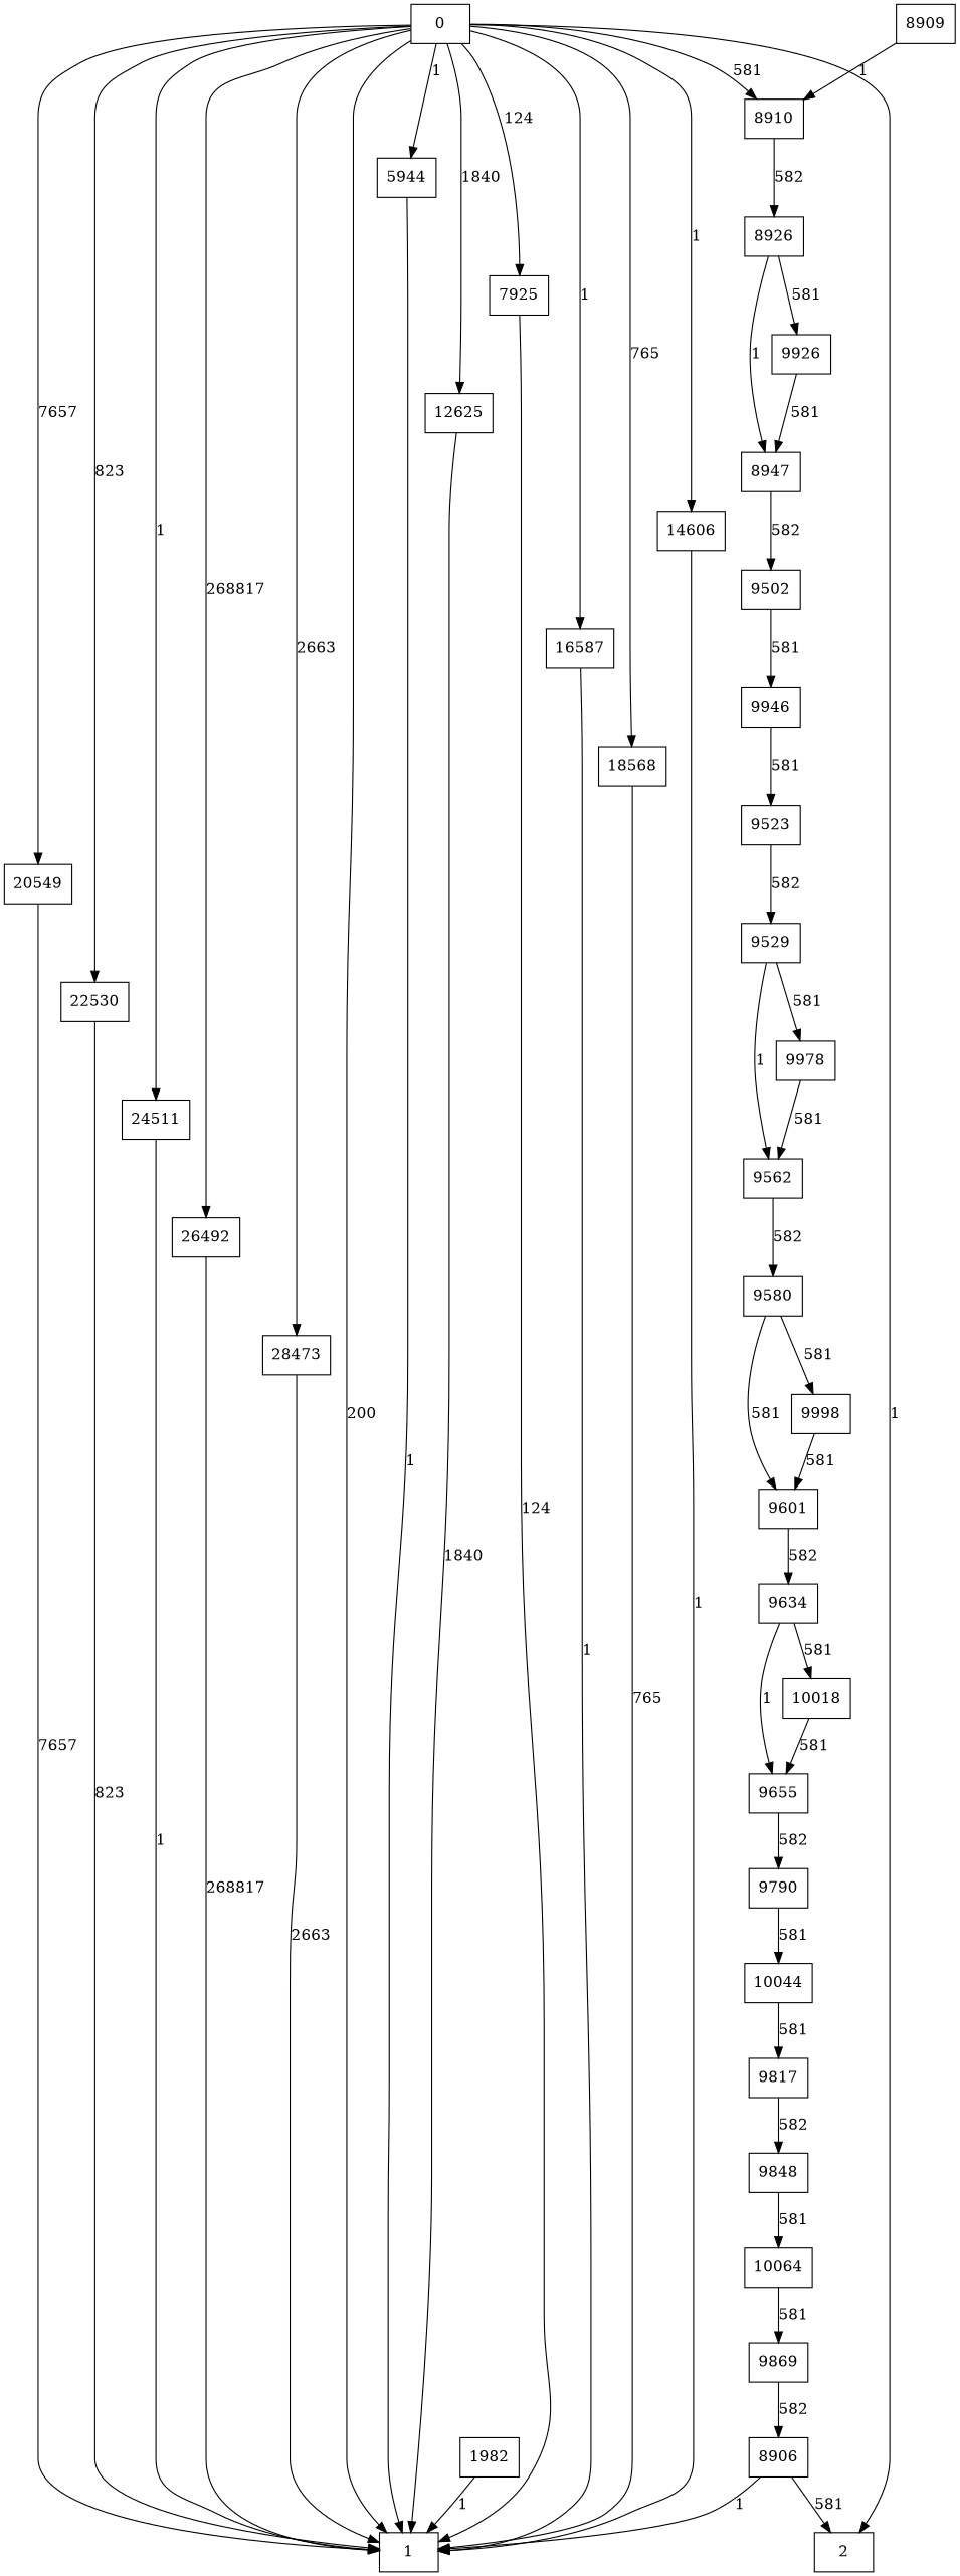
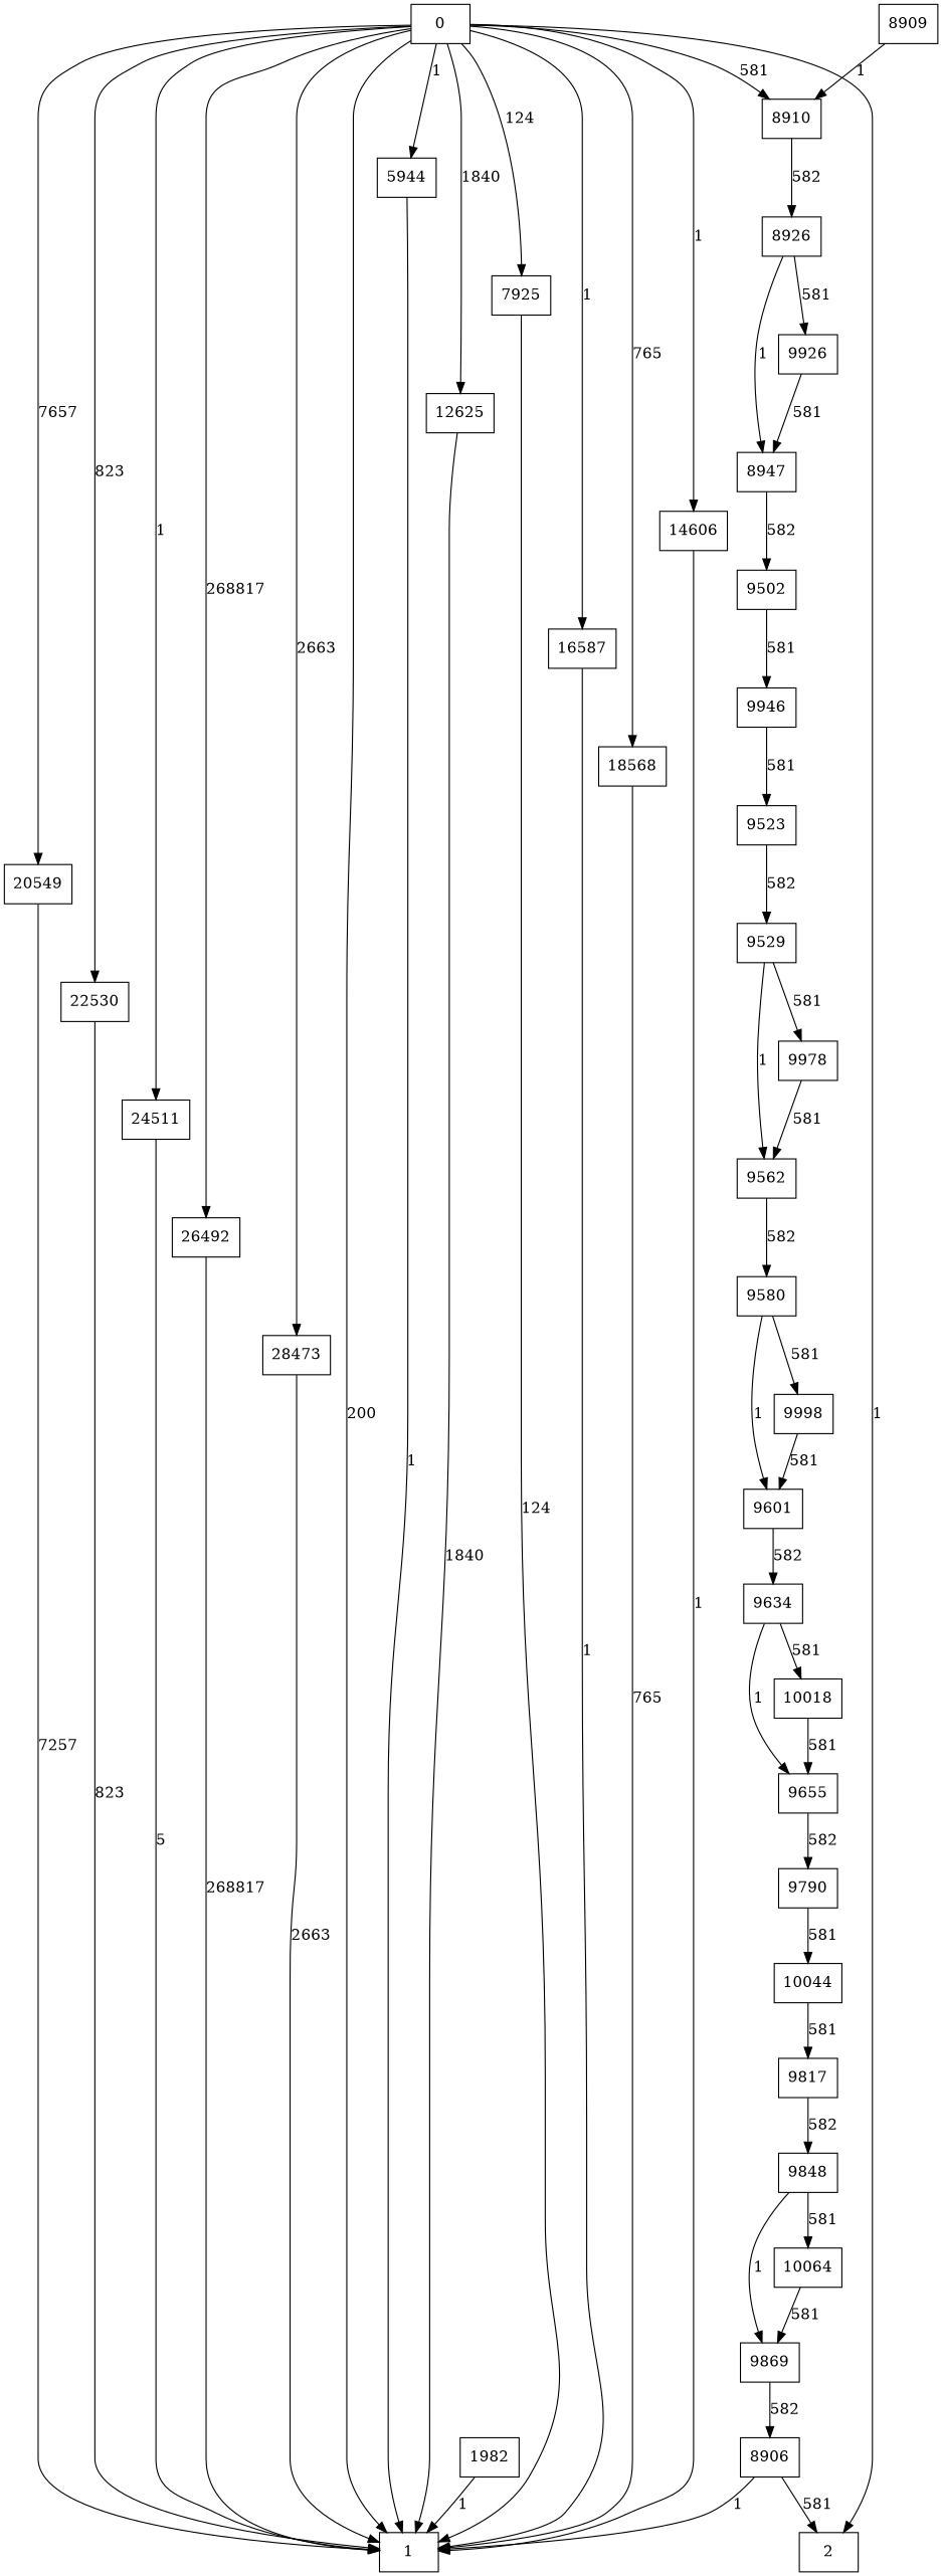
  digraph {
    rankdir=TB
    node [shape=rectangle]
    1982
    1
    5944
    7925
    8909
    8910
    8926
    8947
    9926
    9502
    9946
    9523
    9529
    9562
    9978
    9580
    9601
    9998
    9634
    9655
    10018
    9790
    10044
    9817
    9848
    9869
    10064
    n28 [label=8906]
    2
    12625
    14606
    16587
    18568
    20549
    22530
    24511
    26492
    28473
    0
    1982 -> 1 [label=1]
    5944 -> 1 [label=1]
    7925 -> 1 [label=124]
    8909 -> 8910 [label=1]
    8910 -> 8926 [label=582]
    8926 -> 8947 [label=1]
    8926 -> 9926 [label=581]
    8947 -> 9502 [label=582]
    9926 -> 8947 [label=581]
    9502 -> 9946 [label=581]
    9946 -> 9523 [label=581]
    9523 -> 9529 [label=582]
    9529 -> 9562 [label=1]
    9529 -> 9978 [label=581]
    9562 -> 9580 [label=582]
    9978 -> 9562 [label=581]
-   9580 -> 9601 [label=581]
+   9580 -> 9601 [label=1]
    9580 -> 9998 [label=581]
    9601 -> 9634 [label=582]
    9998 -> 9601 [label=581]
    9634 -> 9655 [label=1]
    9634 -> 10018 [label=581]
    9655 -> 9790 [label=582]
    10018 -> 9655 [label=581]
    9790 -> 10044 [label=581]
    10044 -> 9817 [label=581]
    9817 -> 9848 [label=582]
+   9848 -> 9869 [label=1]
    9848 -> 10064 [label=581]
    9869 -> n28 [label=582]
    10064 -> 9869 [label=581]
    n28 -> 1 [label=1]
    n28 -> 2 [label=581]
    12625 -> 1 [label=1840]
    14606 -> 1 [label=1]
    16587 -> 1 [label=1]
    18568 -> 1 [label=765]
-   20549 -> 1 [label=7657]
+   20549 -> 1 [label=7257]
    22530 -> 1 [label=823]
-   24511 -> 1 [label=1]
+   24511 -> 1 [label=5]
    26492 -> 1 [label=268817]
    28473 -> 1 [label=2663]
    0 -> 1 [label=200]
    0 -> 5944 [label=1]
    0 -> 7925 [label=124]
    0 -> 8910 [label=581]
    0 -> 2 [label=1]
    0 -> 12625 [label=1840]
    0 -> 14606 [label=1]
    0 -> 16587 [label=1]
    0 -> 18568 [label=765]
    0 -> 20549 [label=7657]
    0 -> 22530 [label=823]
    0 -> 24511 [label=1]
    0 -> 26492 [label=268817]
    0 -> 28473 [label=2663]
  }
